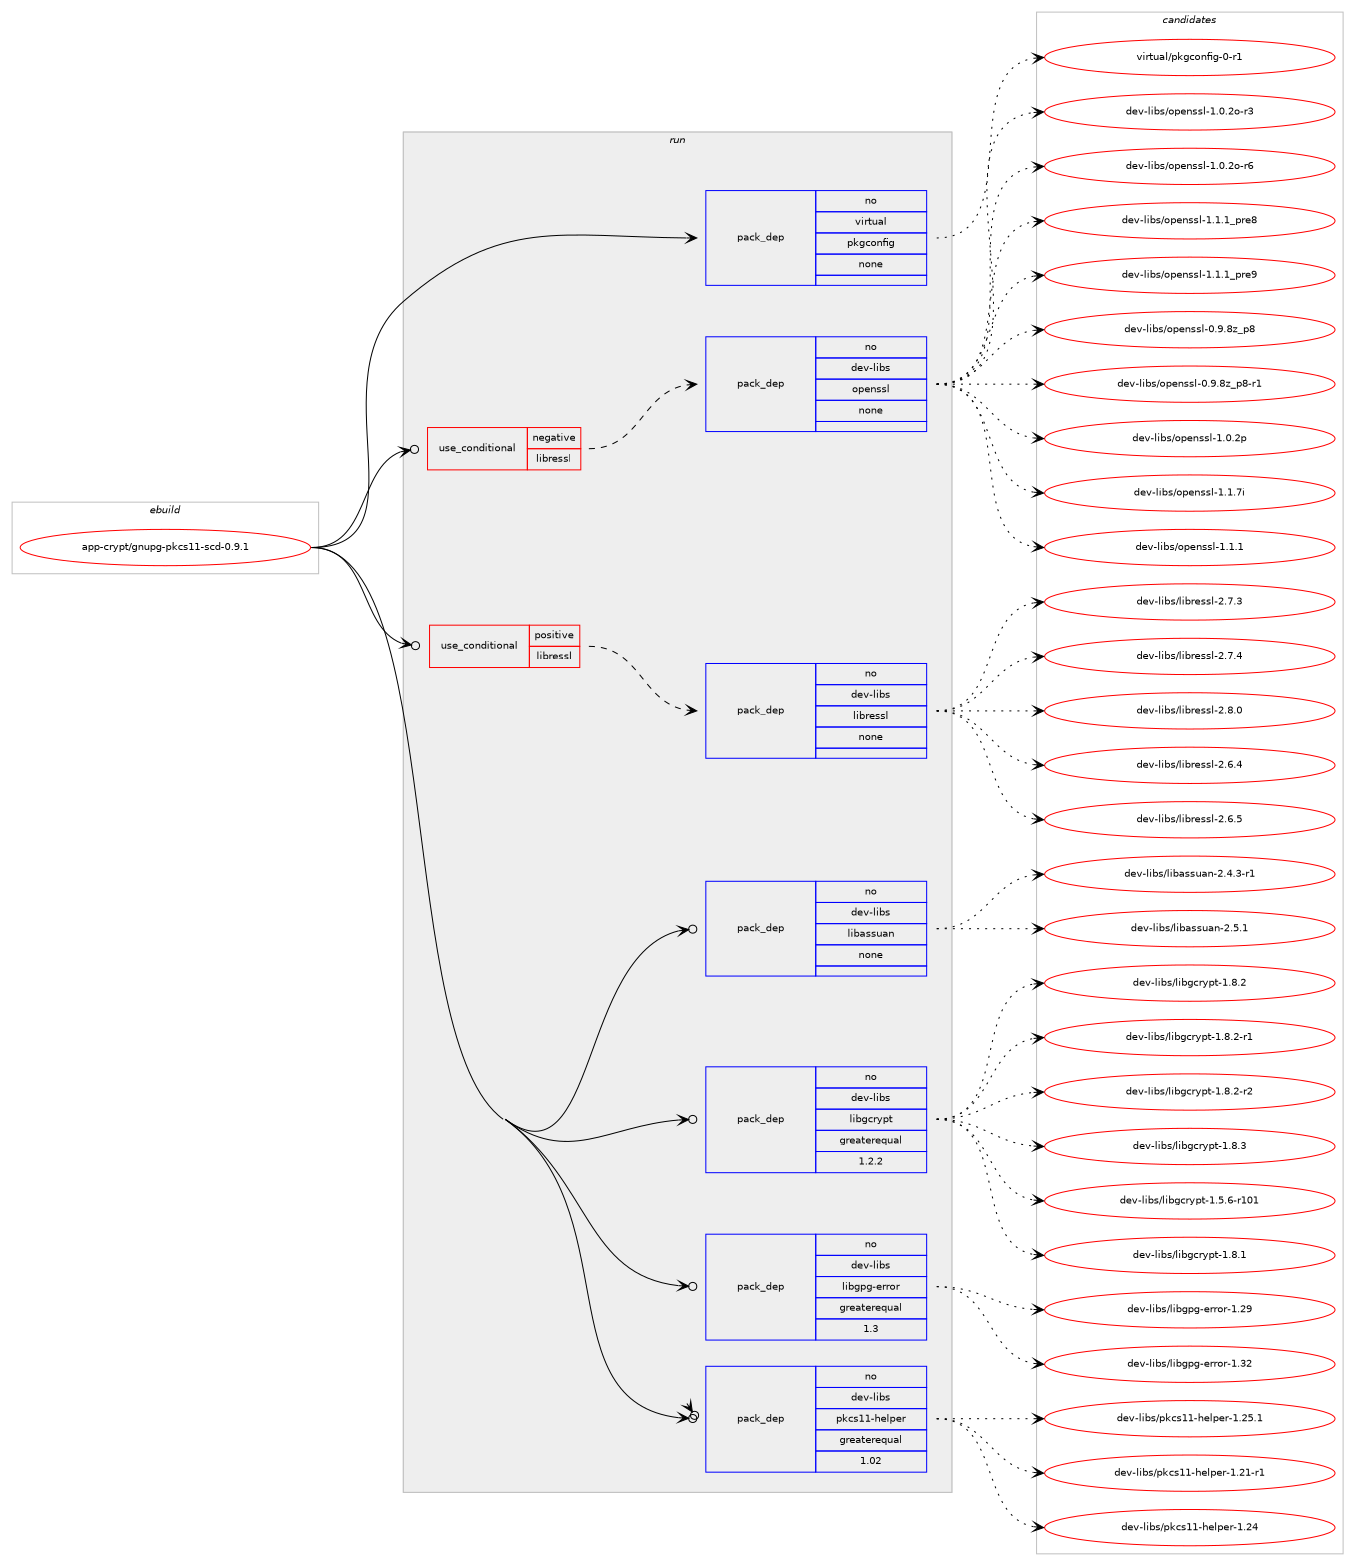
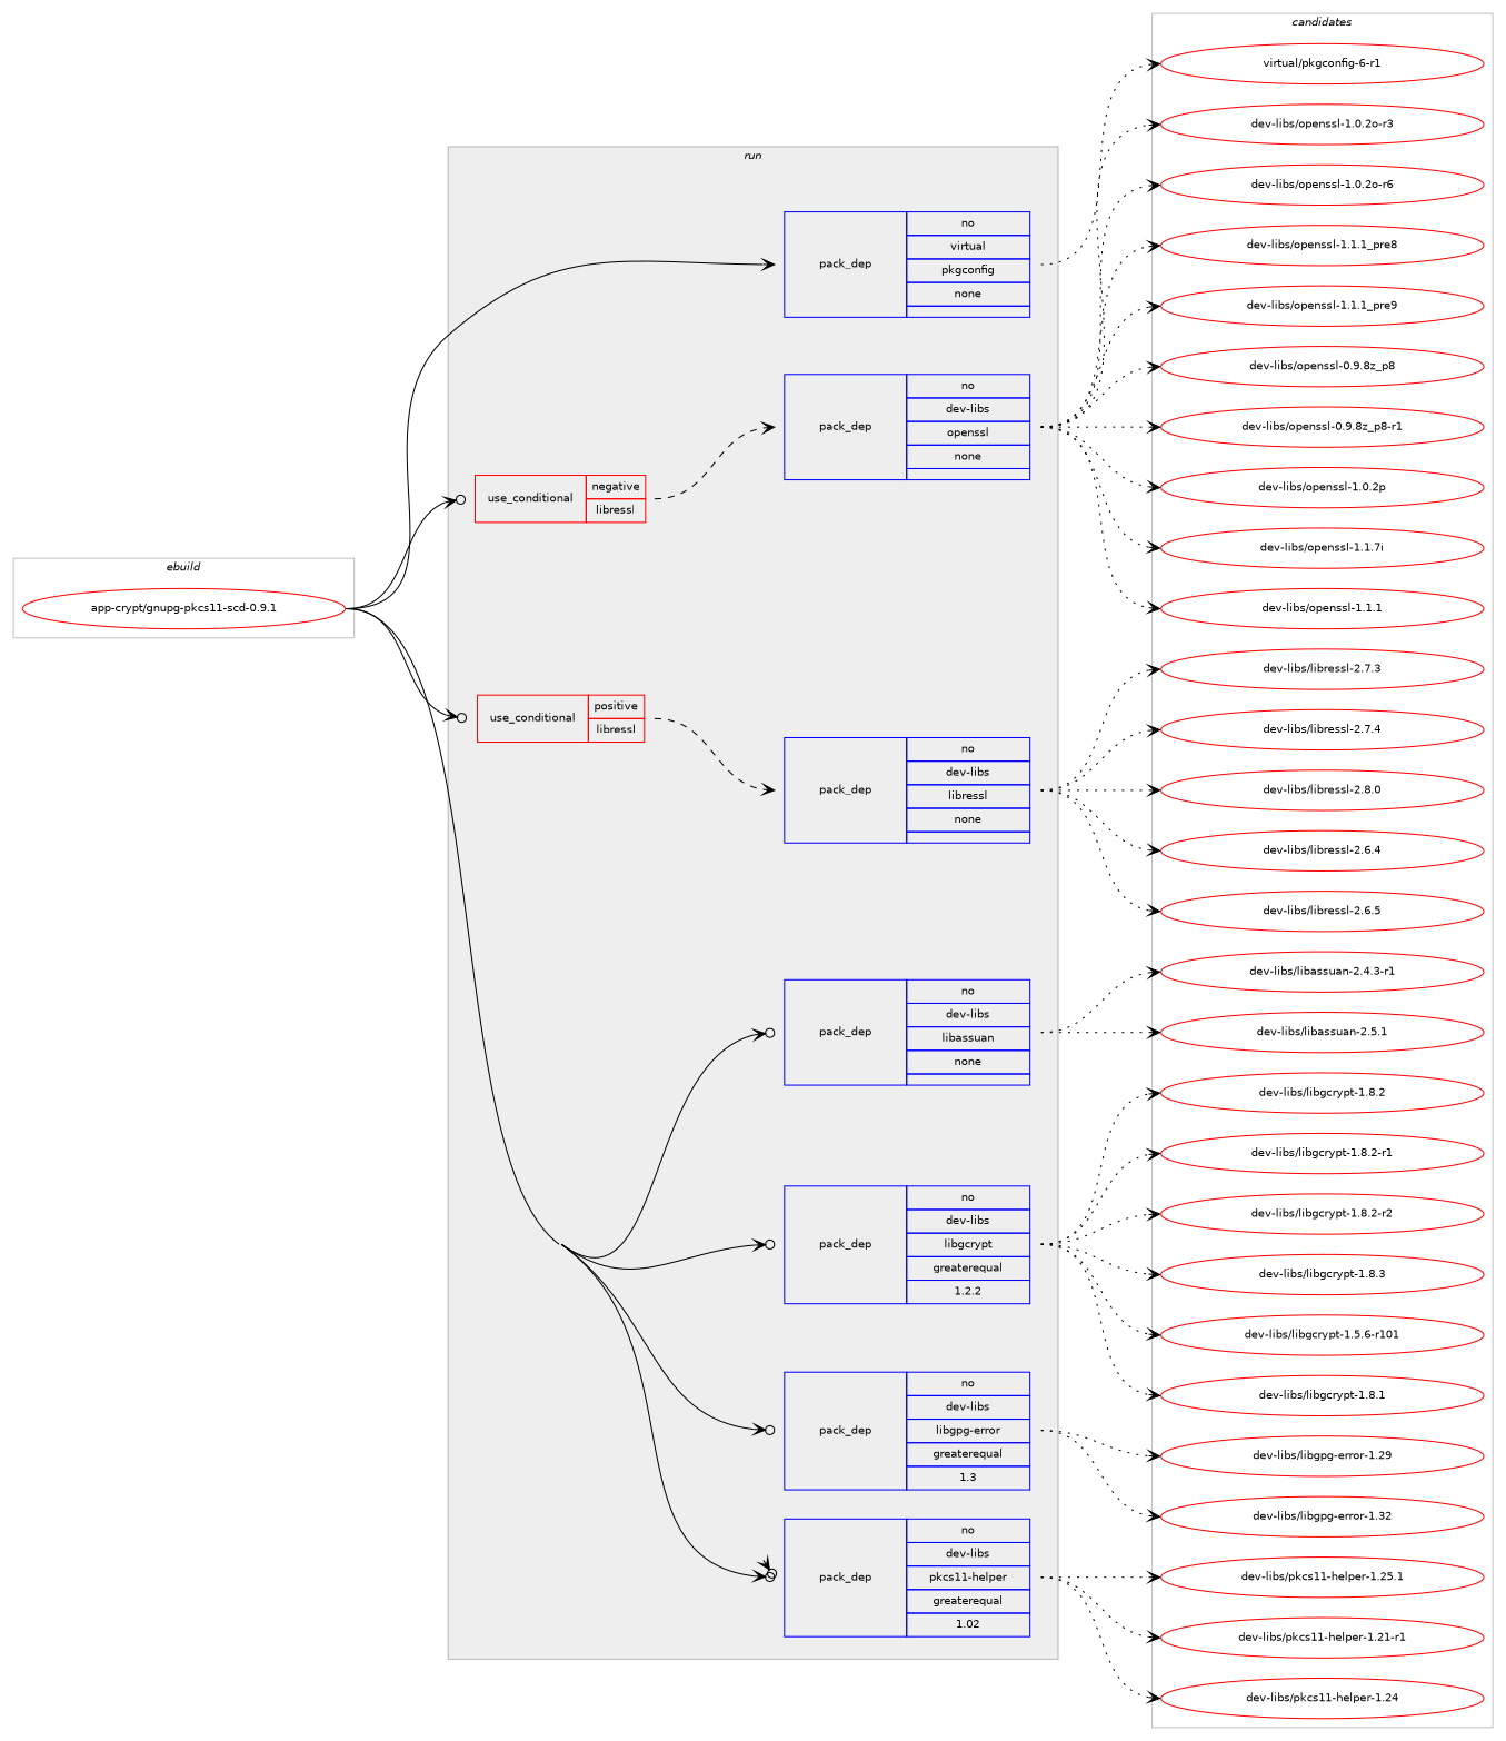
  digraph {
    compound=true
    concentrate=true
    fontname=Helvetica
    fontsize=10
    newrank=true
    rankdir=LR
    ranksep=1.5
    node [color=red fontname=Helvetica fontsize=10]
    edge [arrowhead=vee headport=w style=dotted tailport=e weight=100]
    n1 [label="app-crypt/gnupg-pkcs11-scd-0.9.1" width=4]
    n2 [color=blue label=<<TABLE BORDER="0" CELLBORDER="1" CELLSPACING="0" CELLPADDING="4" WIDTH="220"><TR><TD ROWSPAN="6" CELLPADDING="30">pack_dep</TD></TR><TR><TD WIDTH="110">no</TD></TR><TR><TD>virtual</TD></TR><TR><TD>pkgconfig</TD></TR><TR><TD>none</TD></TR><TR><TD></TD></TR></TABLE>> shape=none]
    n3 [color=blue label=<<TABLE BORDER="0" CELLBORDER="1" CELLSPACING="0" CELLPADDING="4" WIDTH="220"><TR><TD ROWSPAN="6" CELLPADDING="30">pack_dep</TD></TR><TR><TD WIDTH="110">no</TD></TR><TR><TD>dev-libs</TD></TR><TR><TD>openssl</TD></TR><TR><TD>none</TD></TR><TR><TD></TD></TR></TABLE>> shape=none]
    n4 [label=<<TABLE BORDER="0" CELLBORDER="1" CELLSPACING="0" CELLPADDING="4"><TR><TD ROWSPAN="3" CELLPADDING="10">use_conditional</TD></TR><TR><TD>negative</TD></TR><TR><TD>libressl</TD></TR></TABLE>> shape=none]
    n5 [color=blue label=<<TABLE BORDER="0" CELLBORDER="1" CELLSPACING="0" CELLPADDING="4" WIDTH="220"><TR><TD ROWSPAN="6" CELLPADDING="30">pack_dep</TD></TR><TR><TD WIDTH="110">no</TD></TR><TR><TD>dev-libs</TD></TR><TR><TD>libressl</TD></TR><TR><TD>none</TD></TR><TR><TD></TD></TR></TABLE>> shape=none]
    n6 [label=<<TABLE BORDER="0" CELLBORDER="1" CELLSPACING="0" CELLPADDING="4"><TR><TD ROWSPAN="3" CELLPADDING="10">use_conditional</TD></TR><TR><TD>positive</TD></TR><TR><TD>libressl</TD></TR></TABLE>> shape=none]
    n7 [color=blue label=<<TABLE BORDER="0" CELLBORDER="1" CELLSPACING="0" CELLPADDING="4" WIDTH="220"><TR><TD ROWSPAN="6" CELLPADDING="30">pack_dep</TD></TR><TR><TD WIDTH="110">no</TD></TR><TR><TD>dev-libs</TD></TR><TR><TD>libassuan</TD></TR><TR><TD>none</TD></TR><TR><TD></TD></TR></TABLE>> shape=none]
    n8 [color=blue label=<<TABLE BORDER="0" CELLBORDER="1" CELLSPACING="0" CELLPADDING="4" WIDTH="220"><TR><TD ROWSPAN="6" CELLPADDING="30">pack_dep</TD></TR><TR><TD WIDTH="110">no</TD></TR><TR><TD>dev-libs</TD></TR><TR><TD>libgcrypt</TD></TR><TR><TD>greaterequal</TD></TR><TR><TD>1.2.2</TD></TR></TABLE>> shape=none]
    n9 [color=blue label=<<TABLE BORDER="0" CELLBORDER="1" CELLSPACING="0" CELLPADDING="4" WIDTH="220"><TR><TD ROWSPAN="6" CELLPADDING="30">pack_dep</TD></TR><TR><TD WIDTH="110">no</TD></TR><TR><TD>dev-libs</TD></TR><TR><TD>libgpg-error</TD></TR><TR><TD>greaterequal</TD></TR><TR><TD>1.3</TD></TR></TABLE>> shape=none]
    n10 [color=blue label=<<TABLE BORDER="0" CELLBORDER="1" CELLSPACING="0" CELLPADDING="4" WIDTH="220"><TR><TD ROWSPAN="6" CELLPADDING="30">pack_dep</TD></TR><TR><TD WIDTH="110">no</TD></TR><TR><TD>dev-libs</TD></TR><TR><TD>pkcs11-helper</TD></TR><TR><TD>greaterequal</TD></TR><TR><TD>1.02</TD></TR></TABLE>> shape=none]
    n11 [label="dev-libs/openssl-1.0.2o-r3" width=4]
    n12 [label="dev-libs/openssl-1.0.2o-r6" width=4]
    n13 [label="dev-libs/openssl-1.1.1_pre8" width=4]
    n14 [label="dev-libs/openssl-1.1.1_pre9" width=4]
    n15 [label="dev-libs/openssl-0.9.8z_p8" width=4]
    n16 [label="dev-libs/openssl-0.9.8z_p8-r1" width=4]
    n17 [label="dev-libs/openssl-1.0.2p" width=4]
    n18 [label="dev-libs/openssl-1.1.7i" width=4]
    n19 [label="dev-libs/openssl-1.1.1" width=4]
-   n20 [label="virtual/pkgconfig-0-r1" width=4]
+   n20 [label="virtual/pkgconfig-6-r1" width=4]
    n21 [label="dev-libs/libressl-2.6.4" width=4]
    n22 [label="dev-libs/libressl-2.6.5" width=4]
    n23 [label="dev-libs/libressl-2.7.3" width=4]
    n24 [label="dev-libs/libressl-2.7.4" width=4]
    n25 [label="dev-libs/libressl-2.8.0" width=4]
    n26 [label="dev-libs/libassuan-2.4.3-r1" width=4]
    n27 [label="dev-libs/libassuan-2.5.1" width=4]
    n28 [label="dev-libs/libgcrypt-1.5.6-r101" width=4]
    n29 [label="dev-libs/libgcrypt-1.8.1" width=4]
    n30 [label="dev-libs/libgcrypt-1.8.2" width=4]
    n31 [label="dev-libs/libgcrypt-1.8.2-r1" width=4]
    n32 [label="dev-libs/libgcrypt-1.8.2-r2" width=4]
    n33 [label="dev-libs/libgcrypt-1.8.3" width=4]
    n34 [label="dev-libs/libgpg-error-1.29" width=4]
    n35 [label="dev-libs/libgpg-error-1.32" width=4]
    n36 [label="dev-libs/pkcs11-helper-1.21-r1" width=4]
    n37 [label="dev-libs/pkcs11-helper-1.24" width=4]
    n38 [label="dev-libs/pkcs11-helper-1.25.1" width=4]
    subgraph cluster_1 {
      color=gray
      label=<<i>ebuild</i>>
      rank=same
      n1
    }
    subgraph cluster_2 {
      color=gray
      label=<<i>dependencies</i>>
      subgraph cluster_3 {
        color=gray
        fillcolor="#eeeeee"
        label=<<i>compile</i>>
        style=filled
        subgraph sub_4 {
          color=gray
          fillcolor="#eeeeee"
          label=<<i>compile</i>>
          style=filled
          n2
        }
      }
      subgraph cluster_5 {
        color=gray
        fillcolor="#eeeeee"
        label=<<i>compile and run</i>>
        style=filled
        subgraph sub_6 {
          color=gray
          fillcolor="#eeeeee"
          label=<<i>compile and run</i>>
          style=filled
          n4
          subgraph sub_7 {
            color=gray
            fillcolor="#eeeeee"
            label=<<i>compile and run</i>>
            style=filled
            n3
          }
        }
        subgraph sub_8 {
          color=gray
          fillcolor="#eeeeee"
          label=<<i>compile and run</i>>
          style=filled
          n6
          subgraph sub_9 {
            color=gray
            fillcolor="#eeeeee"
            label=<<i>compile and run</i>>
            style=filled
            n5
          }
        }
        subgraph sub_10 {
          color=gray
          fillcolor="#eeeeee"
          label=<<i>compile and run</i>>
          style=filled
          n7
        }
        subgraph sub_11 {
          color=gray
          fillcolor="#eeeeee"
          label=<<i>compile and run</i>>
          style=filled
          n8
        }
        subgraph sub_12 {
          color=gray
          fillcolor="#eeeeee"
          label=<<i>compile and run</i>>
          style=filled
          n9
        }
        subgraph sub_13 {
          color=gray
          fillcolor="#eeeeee"
          label=<<i>compile and run</i>>
          style=filled
          n10
        }
      }
      subgraph cluster_14 {
        color=gray
        fillcolor="#eeeeee"
        label=<<i>run</i>>
        style=filled
      }
    }
    subgraph cluster_15 {
      color=gray
      label=<<i>candidates</i>>
      rank=same
      subgraph sub_16 {
        color=black
        label=<<i>candidates</i>>
        nodesep=1
        rank=same
        n11
        n12
        n13
        n14
        n15
        n16
        n17
        n18
        n19
      }
      subgraph sub_17 {
        color=black
        label=<<i>candidates</i>>
        nodesep=1
        rank=same
        n20
      }
      subgraph sub_18 {
        color=black
        label=<<i>candidates</i>>
        nodesep=1
        rank=same
        n21
        n22
        n23
        n24
        n25
      }
      subgraph sub_19 {
        color=black
        label=<<i>candidates</i>>
        nodesep=1
        rank=same
        n26
        n27
      }
      subgraph sub_20 {
        color=black
        label=<<i>candidates</i>>
        nodesep=1
        rank=same
        n28
        n29
        n30
        n31
        n32
        n33
      }
      subgraph sub_21 {
        color=black
        label=<<i>candidates</i>>
        nodesep=1
        rank=same
        n34
        n35
      }
      subgraph sub_22 {
        color=black
        label=<<i>candidates</i>>
        nodesep=1
        rank=same
        n36
        n37
        n38
      }
    }
    n1 -> n2 [style=solid weight=20]
    n1 -> n4 [arrowhead=odotvee style=solid weight=20]
    n1 -> n6 [arrowhead=odotvee style=solid weight=20]
    n1 -> n7 [arrowhead=odotvee style=solid weight=20]
    n1 -> n8 [arrowhead=odotvee style=solid weight=20]
    n1 -> n9 [arrowhead=odotvee style=solid weight=20]
    n1 -> n10 [arrowhead=odotvee style=solid weight=20]
    n2 -> n20
    n3 -> n11
    n3 -> n12
    n3 -> n13
    n3 -> n14
    n3 -> n15
    n3 -> n16
    n3 -> n17
    n3 -> n18
    n3 -> n19
    n4 -> n3 [style=dashed weight=20]
    n5 -> n21
    n5 -> n22
    n5 -> n23
    n5 -> n24
    n5 -> n25
    n6 -> n5 [style=dashed weight=20]
    n7 -> n26
    n7 -> n27
    n8 -> n28
    n8 -> n29
    n8 -> n30
    n8 -> n31
    n8 -> n32
    n8 -> n33
    n9 -> n34
    n9 -> n35
    n10 -> n36
    n10 -> n37
    n10 -> n38
  }
